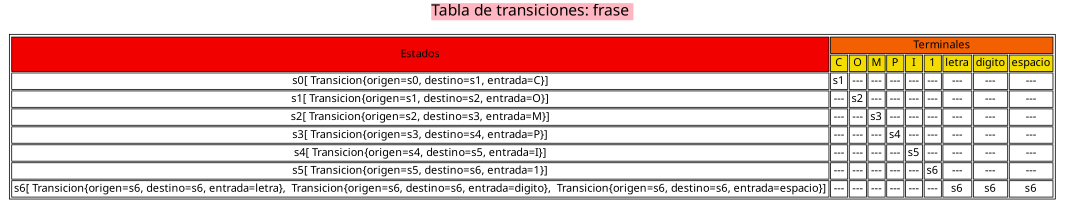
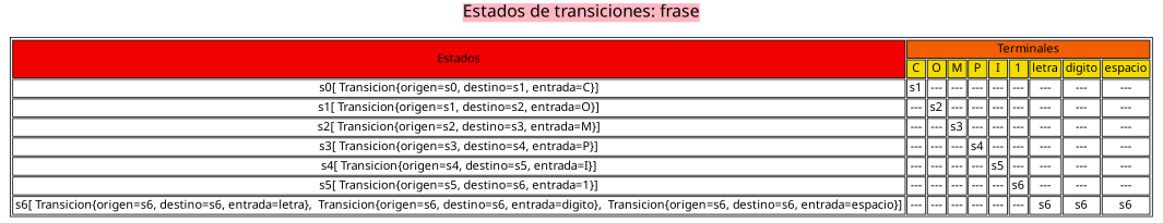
  digraph {
    newrank=true
    nodesep=0.3
    ranksep=0.2
    splines=false
    fontname="Noto Sans"
    node [fontname="Noto Sans"]
    n1 [label=<  <table>  <tr>  <td rowspan="2" bgcolor="#F20101" >Estados</td>  <td colspan="9" bgcolor="#F26001" >Terminales</td>  </tr>  <tr>  <td bgcolor="#F2DC01">C</td>  <td bgcolor="#F2DC01">O</td>  <td bgcolor="#F2DC01">M</td>  <td bgcolor="#F2DC01">P</td>  <td bgcolor="#F2DC01">I</td>  <td bgcolor="#F2DC01">1</td>  <td bgcolor="#F2DC01">letra</td>  <td bgcolor="#F2DC01">digito</td>  <td bgcolor="#F2DC01">espacio</td>  </tr>  <tr> <td>s0[ Transicion{origen=s0, destino=s1, entrada=C}]</td> <td>s1</td> <td>---</td> <td>---</td> <td>---</td> <td>---</td> <td>---</td> <td>---</td> <td>---</td> <td>---</td> </tr> <tr> <td>s1[ Transicion{origen=s1, destino=s2, entrada=O}]</td> <td>---</td> <td>s2</td> <td>---</td> <td>---</td> <td>---</td> <td>---</td> <td>---</td> <td>---</td> <td>---</td> </tr> <tr> <td>s2[ Transicion{origen=s2, destino=s3, entrada=M}]</td> <td>---</td> <td>---</td> <td>s3</td> <td>---</td> <td>---</td> <td>---</td> <td>---</td> <td>---</td> <td>---</td> </tr> <tr> <td>s3[ Transicion{origen=s3, destino=s4, entrada=P}]</td> <td>---</td> <td>---</td> <td>---</td> <td>s4</td> <td>---</td> <td>---</td> <td>---</td> <td>---</td> <td>---</td> </tr> <tr> <td>s4[ Transicion{origen=s4, destino=s5, entrada=I}]</td> <td>---</td> <td>---</td> <td>---</td> <td>---</td> <td>s5</td> <td>---</td> <td>---</td> <td>---</td> <td>---</td> </tr> <tr> <td>s5[ Transicion{origen=s5, destino=s6, entrada=1}]</td> <td>---</td> <td>---</td> <td>---</td> <td>---</td> <td>---</td> <td>s6</td> <td>---</td> <td>---</td> <td>---</td> </tr> <tr> <td>s6[ Transicion{origen=s6, destino=s6, entrada=letra},  Transicion{origen=s6, destino=s6, entrada=digito},  Transicion{origen=s6, destino=s6, entrada=espacio}]</td> <td>---</td> <td>---</td> <td>---</td> <td>---</td> <td>---</td> <td>---</td> <td>s6</td> <td>s6</td> <td>s6</td> </tr> </table>> shape=none]
-   n2 [fontsize=20 label="Tabla de transiciones: frase " shape=plain style=filled fillcolor=lightpink]
+   n2 [fontsize=20 label="Estados de transiciones: frase" shape=plain style=filled fillcolor=lightpink]
    n2 -> n1 [style=invis fontname="Noto Sans"]
  }
